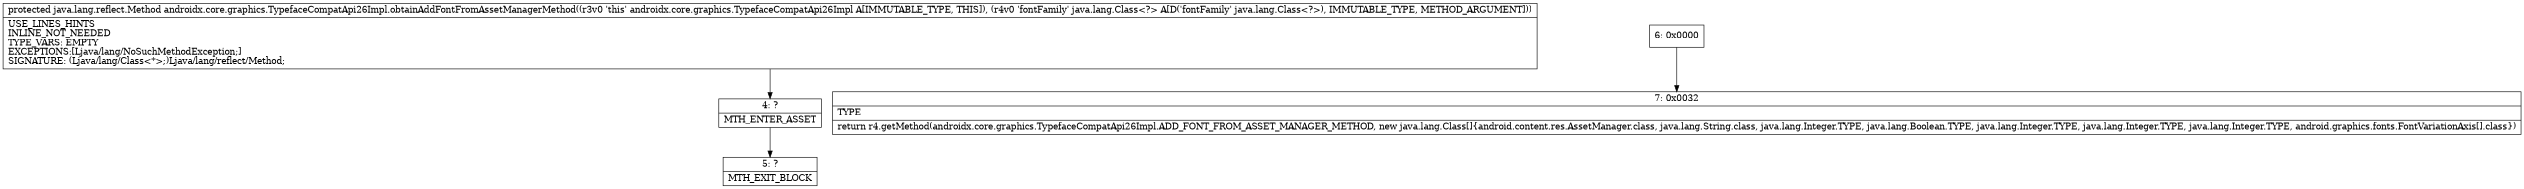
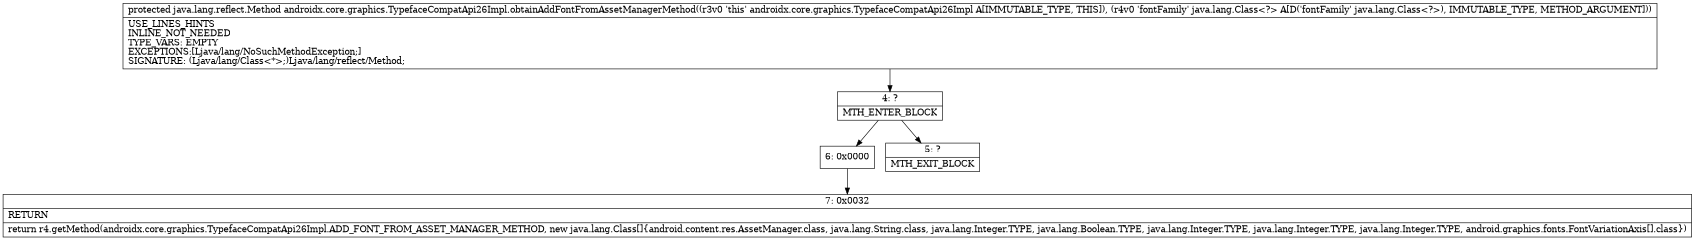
  digraph {
    node [shape=record]
-   n1 [label="{4\:\ ?|MTH_ENTER_ASSET\l}"]
+   n1 [label="{4\:\ ?|MTH_ENTER_BLOCK\l}"]
    n2 [label="{6\:\ 0x0000}"]
    n3 [label="{5\:\ ?|MTH_EXIT_BLOCK\l}"]
-   n4 [label="{7\:\ 0x0032|TYPE\l|return r4.getMethod(androidx.core.graphics.TypefaceCompatApi26Impl.ADD_FONT_FROM_ASSET_MANAGER_METHOD, new java.lang.Class[]\{android.content.res.AssetManager.class, java.lang.String.class, java.lang.Integer.TYPE, java.lang.Boolean.TYPE, java.lang.Integer.TYPE, java.lang.Integer.TYPE, java.lang.Integer.TYPE, android.graphics.fonts.FontVariationAxis[].class\})\l}"]
+   n4 [label="{7\:\ 0x0032|RETURN\l|return r4.getMethod(androidx.core.graphics.TypefaceCompatApi26Impl.ADD_FONT_FROM_ASSET_MANAGER_METHOD, new java.lang.Class[]\{android.content.res.AssetManager.class, java.lang.String.class, java.lang.Integer.TYPE, java.lang.Boolean.TYPE, java.lang.Integer.TYPE, java.lang.Integer.TYPE, java.lang.Integer.TYPE, android.graphics.fonts.FontVariationAxis[].class\})\l}"]
    n5 [label="{protected java.lang.reflect.Method androidx.core.graphics.TypefaceCompatApi26Impl.obtainAddFontFromAssetManagerMethod((r3v0 'this' androidx.core.graphics.TypefaceCompatApi26Impl A[IMMUTABLE_TYPE, THIS]), (r4v0 'fontFamily' java.lang.Class\<?\> A[D('fontFamily' java.lang.Class\<?\>), IMMUTABLE_TYPE, METHOD_ARGUMENT]))  | USE_LINES_HINTS\lINLINE_NOT_NEEDED\lTYPE_VARS: EMPTY\lEXCEPTIONS:[Ljava\/lang\/NoSuchMethodException;]\lSIGNATURE: (Ljava\/lang\/Class\<*\>;)Ljava\/lang\/reflect\/Method;\l}"]
+   n1 -> n2
    n1 -> n3
    n2 -> n4
    n5 -> n1
  }
